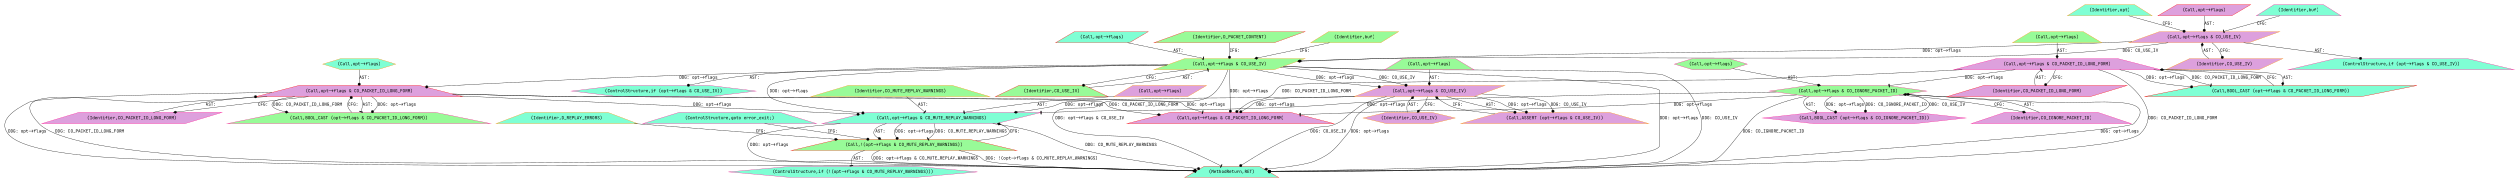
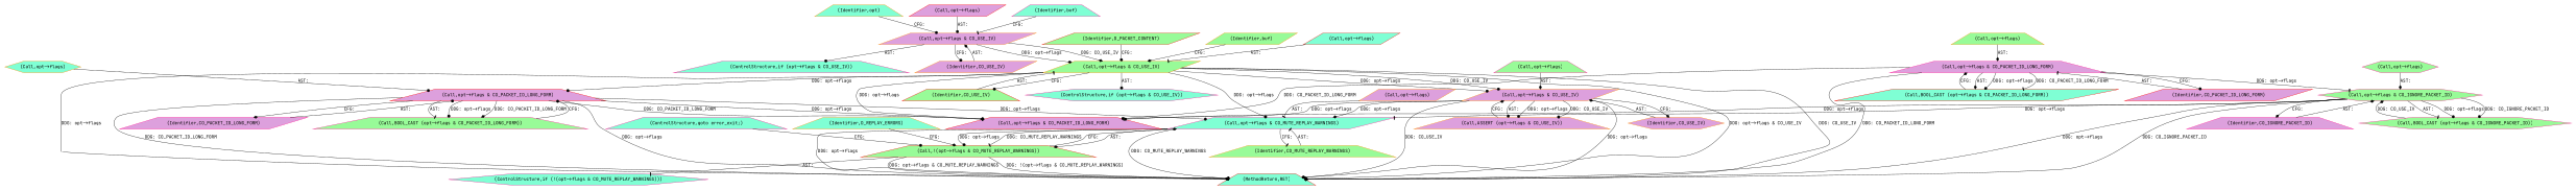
  digraph {
    fontname="JetBrains Mono"
    node [color=deeppink fillcolor=plum fontname="JetBrains Mono" shape=trapezium style=filled]
    edge [arrowhead=dot fontname="JetBrains Mono"]
    n1 [fillcolor=aquamarine label="(Call,opt->flags & CO_MUTE_REPLAY_WARNINGS)" shape=parallelogram]
    n2 [color=red fillcolor=palegreen label="(Call,!(opt->flags & CO_MUTE_REPLAY_WARNINGS))"]
    n3 [color=red fillcolor=aquamarine label="(MethodReturn,RET)"]
    n4 [color=darkorange fillcolor=palegreen label="(Identifier,CO_MUTE_REPLAY_WARNINGS)"]
    n5 [fillcolor=aquamarine label="(ControlStructure,if (!(opt->flags & CO_MUTE_REPLAY_WARNINGS)))" shape=hexagon]
    n6 [color=darkorange label="(Call,opt->flags & CO_USE_IV)" shape=parallelogram]
    n7 [color=red label="(Call,opt->flags & CO_PACKET_ID_LONG_FORM)"]
    n8 [color=darkorange label="(Identifier,CO_USE_IV)" shape=hexagon]
    n9 [color=darkorange label="(Call,ASSERT (opt->flags & CO_USE_IV))"]
    n10 [color=darkorange fillcolor=palegreen label="(Call,opt->flags & CO_USE_IV)" shape=parallelogram]
    n11 [color=red label="(Call,opt->flags & CO_PACKET_ID_LONG_FORM)"]
    n12 [color=red fillcolor=palegreen label="(Identifier,CO_USE_IV)"]
    n13 [fillcolor=aquamarine label="(ControlStructure,if (opt->flags & CO_USE_IV))" shape=hexagon]
    n14 [label="(Identifier,CO_PACKET_ID_LONG_FORM)" shape=parallelogram]
    n15 [fillcolor=palegreen label="(Call,BOOL_CAST (opt->flags & CO_PACKET_ID_LONG_FORM))"]
    n16 [color=darkorange label="(Call,opt->flags & CO_USE_IV)" shape=parallelogram]
    n17 [fillcolor=aquamarine label="(ControlStructure,if (opt->flags & CO_USE_IV))"]
    n18 [color=darkorange label="(Identifier,CO_USE_IV)" shape=parallelogram]
    n19 [fillcolor=palegreen label="(Call,opt->flags & CO_IGNORE_PACKET_ID)" shape=hexagon]
    n20 [label="(Identifier,CO_IGNORE_PACKET_ID)"]
-   n21 [label="(Call,BOOL_CAST (opt->flags & CO_IGNORE_PACKET_ID))" shape=hexagon]
+   n21 [fillcolor=palegreen label="(Call,BOOL_CAST (opt->flags & CO_IGNORE_PACKET_ID))" shape=hexagon]
    n22 [label="(Call,opt->flags & CO_PACKET_ID_LONG_FORM)"]
    n23 [color=red fillcolor=aquamarine label="(Call,BOOL_CAST (opt->flags & CO_PACKET_ID_LONG_FORM))" shape=parallelogram]
    n24 [color=red label="(Identifier,CO_PACKET_ID_LONG_FORM)" shape=parallelogram]
    n25 [color=red fillcolor=aquamarine label="(Call,opt->flags)" shape=parallelogram]
    n26 [color=darkorange fillcolor=aquamarine label="(Identifier,opt)"]
    n27 [color=red label="(Call,opt->flags)" shape=parallelogram]
    n28 [fillcolor=aquamarine label="(ControlStructure,goto error_exit;)"]
    n29 [color=darkorange fillcolor=palegreen label="(Call,opt->flags)"]
    n30 [fillcolor=palegreen label="(Call,opt->flags)" shape=hexagon]
    n31 [color=darkorange label="(Call,opt->flags)" shape=parallelogram]
    n32 [fillcolor=aquamarine label="(Identifier,buf)"]
    n33 [color=darkorange fillcolor=aquamarine label="(Identifier,D_REPLAY_ERRORS)"]
    n34 [color=red fillcolor=palegreen label="(Identifier,D_PACKET_CONTENT)" shape=parallelogram]
    n35 [fillcolor=palegreen label="(Call,opt->flags)"]
    n36 [color=darkorange fillcolor=aquamarine label="(Call,opt->flags)" shape=hexagon]
    n37 [color=darkorange fillcolor=palegreen label="(Identifier,buf)" shape=parallelogram]
    n1 -> n2 [arrowhead=diamond label="AST: "]
    n1 -> n2 [label="DDG: opt->flags"]
    n1 -> n2 [arrowhead=tee label="DDG: CO_MUTE_REPLAY_WARNINGS"]
    n1 -> n3 [arrowhead=diamond label="DDG: opt->flags"]
    n1 -> n3 [label="DDG: CO_MUTE_REPLAY_WARNINGS"]
+   n1 -> n4 [arrowhead=tee label="CFG: "]
    n2 -> n1 [arrowhead=diamond label="CFG: "]
    n2 -> n3 [arrowhead=tee label="DDG: opt->flags & CO_MUTE_REPLAY_WARNINGS"]
    n2 -> n3 [arrowhead=tee label="DDG: !(opt->flags & CO_MUTE_REPLAY_WARNINGS)"]
    n2 -> n5 [arrowhead=tee label="AST: "]
    n4 -> n1 [arrowhead=tee label="AST: "]
    n6 -> n1 [arrowhead=diamond label="DDG: opt->flags"]
    n6 -> n3 [arrowhead=diamond label="DDG: opt->flags"]
    n6 -> n3 [label="DDG: CO_USE_IV"]
    n6 -> n7 [label="DDG: opt->flags"]
    n6 -> n8 [arrowhead=diamond label="CFG: "]
    n6 -> n9 [label="AST: "]
    n6 -> n9 [label="DDG: opt->flags"]
    n6 -> n9 [label="DDG: CO_USE_IV"]
    n8 -> n6 [arrowhead=diamond label="AST: "]
    n9 -> n6 [arrowhead=diamond label="CFG: "]
    n10 -> n1 [label="DDG: opt->flags"]
    n10 -> n3 [label="DDG: CO_USE_IV"]
    n10 -> n3 [arrowhead=tee label="DDG: opt->flags & CO_USE_IV"]
    n10 -> n3 [label="DDG: opt->flags"]
    n10 -> n6 [label="DDG: opt->flags"]
    n10 -> n6 [label="DDG: CO_USE_IV"]
    n10 -> n7 [label="DDG: opt->flags"]
    n10 -> n11 [label="DDG: opt->flags"]
    n10 -> n12 [label="CFG: "]
    n10 -> n13 [label="AST: "]
    n11 -> n1 [label="DDG: opt->flags"]
    n11 -> n3 [arrowhead=diamond label="DDG: CO_PACKET_ID_LONG_FORM"]
    n11 -> n3 [label="DDG: opt->flags"]
    n11 -> n7 [arrowhead=tee label="DDG: opt->flags"]
    n11 -> n7 [arrowhead=diamond label="DDG: CO_PACKET_ID_LONG_FORM"]
    n11 -> n14 [arrowhead=diamond label="CFG: "]
    n11 -> n15 [arrowhead=tee label="AST: "]
    n11 -> n15 [label="DDG: opt->flags"]
    n11 -> n15 [arrowhead=diamond label="DDG: CO_PACKET_ID_LONG_FORM"]
    n12 -> n10 [arrowhead=tee label="AST: "]
    n14 -> n11 [label="AST: "]
    n15 -> n11 [label="CFG: "]
    n16 -> n10 [arrowhead=diamond label="DDG: opt->flags"]
    n16 -> n10 [arrowhead=diamond label="DDG: CO_USE_IV"]
    n16 -> n17 [label="AST: "]
    n16 -> n18 [label="CFG: "]
    n18 -> n16 [arrowhead=diamond label="AST: "]
    n19 -> n1 [arrowhead=tee label="DDG: opt->flags"]
    n19 -> n3 [label="DDG: CO_IGNORE_PACKET_ID"]
    n19 -> n3 [arrowhead=tee label="DDG: opt->flags"]
    n19 -> n7 [arrowhead=tee label="DDG: opt->flags"]
    n19 -> n20 [arrowhead=diamond label="CFG: "]
    n19 -> n21 [arrowhead=tee label="AST: "]
    n19 -> n21 [label="DDG: opt->flags"]
    n19 -> n21 [label="DDG: CO_IGNORE_PACKET_ID"]
    n20 -> n19 [arrowhead=diamond label="AST: "]
    n21 -> n19 [arrowhead=diamond label="DDG: CO_USE_IV"]
    n22 -> n3 [label="DDG: CO_PACKET_ID_LONG_FORM"]
    n22 -> n7 [label="DDG: CO_PACKET_ID_LONG_FORM"]
    n22 -> n19 [arrowhead=tee label="DDG: opt->flags"]
    n22 -> n23 [arrowhead=diamond label="AST: "]
    n22 -> n23 [label="DDG: opt->flags"]
    n22 -> n23 [arrowhead=tee label="DDG: CO_PACKET_ID_LONG_FORM"]
    n22 -> n24 [label="CFG: "]
    n23 -> n22 [arrowhead=diamond label="CFG: "]
    n24 -> n22 [arrowhead=tee label="AST: "]
    n25 -> n10 [arrowhead=tee label="AST: "]
    n26 -> n16 [label="CFG: "]
    n27 -> n16 [label="AST: "]
    n28 -> n2 [label="CFG: "]
    n29 -> n22 [arrowhead=diamond label="AST: "]
    n30 -> n19 [arrowhead=diamond label="AST: "]
    n31 -> n1 [arrowhead=tee label="AST: "]
    n32 -> n16 [arrowhead=tee label="CFG: "]
    n33 -> n2 [arrowhead=diamond label="CFG: "]
    n34 -> n10 [label="CFG: "]
    n35 -> n6 [arrowhead=diamond label="AST: "]
    n36 -> n11 [label="AST: "]
    n37 -> n10 [arrowhead=diamond label="CFG: "]
  }
